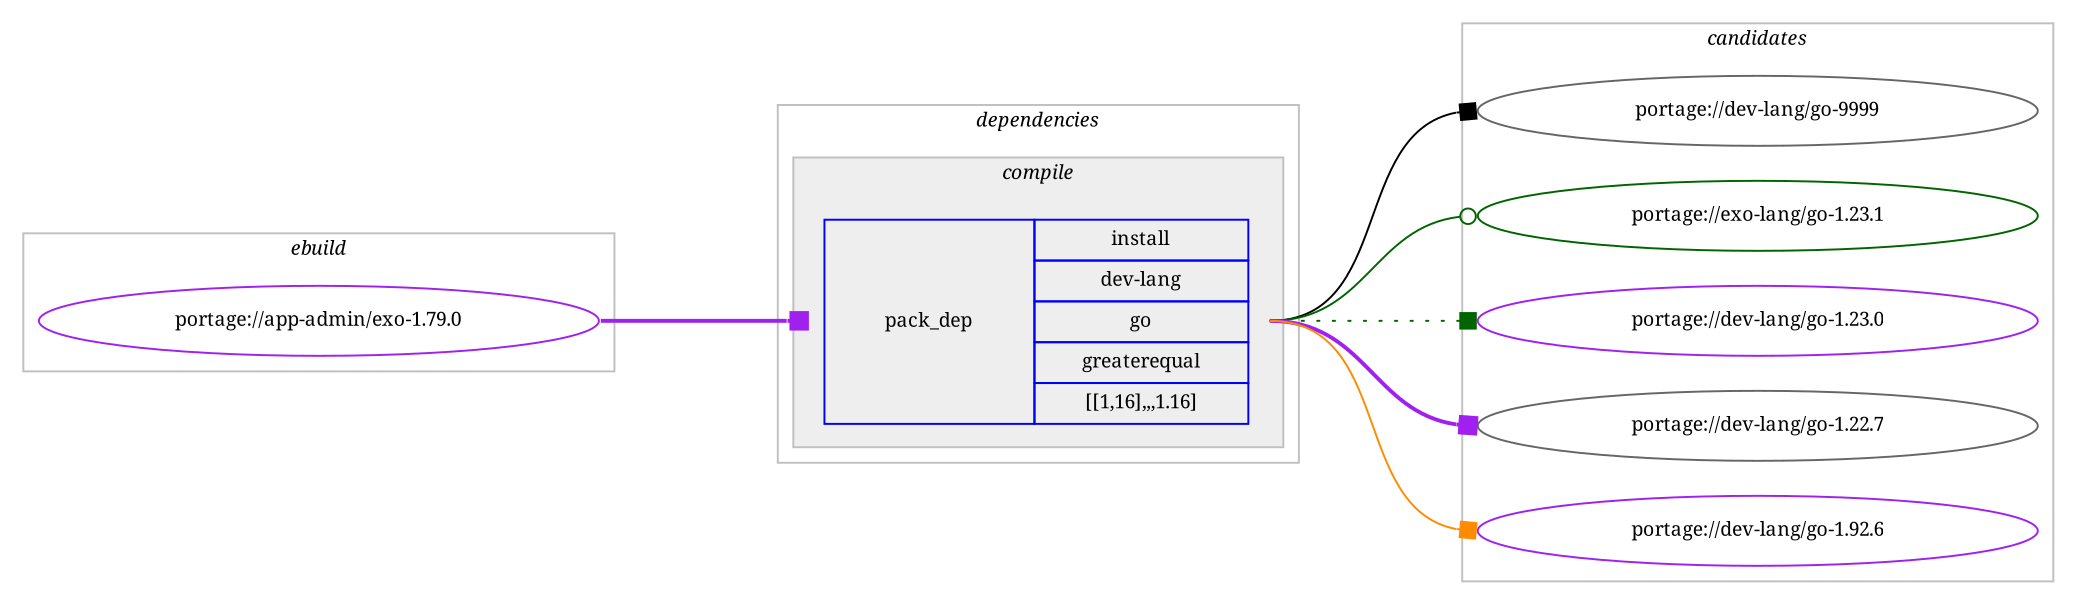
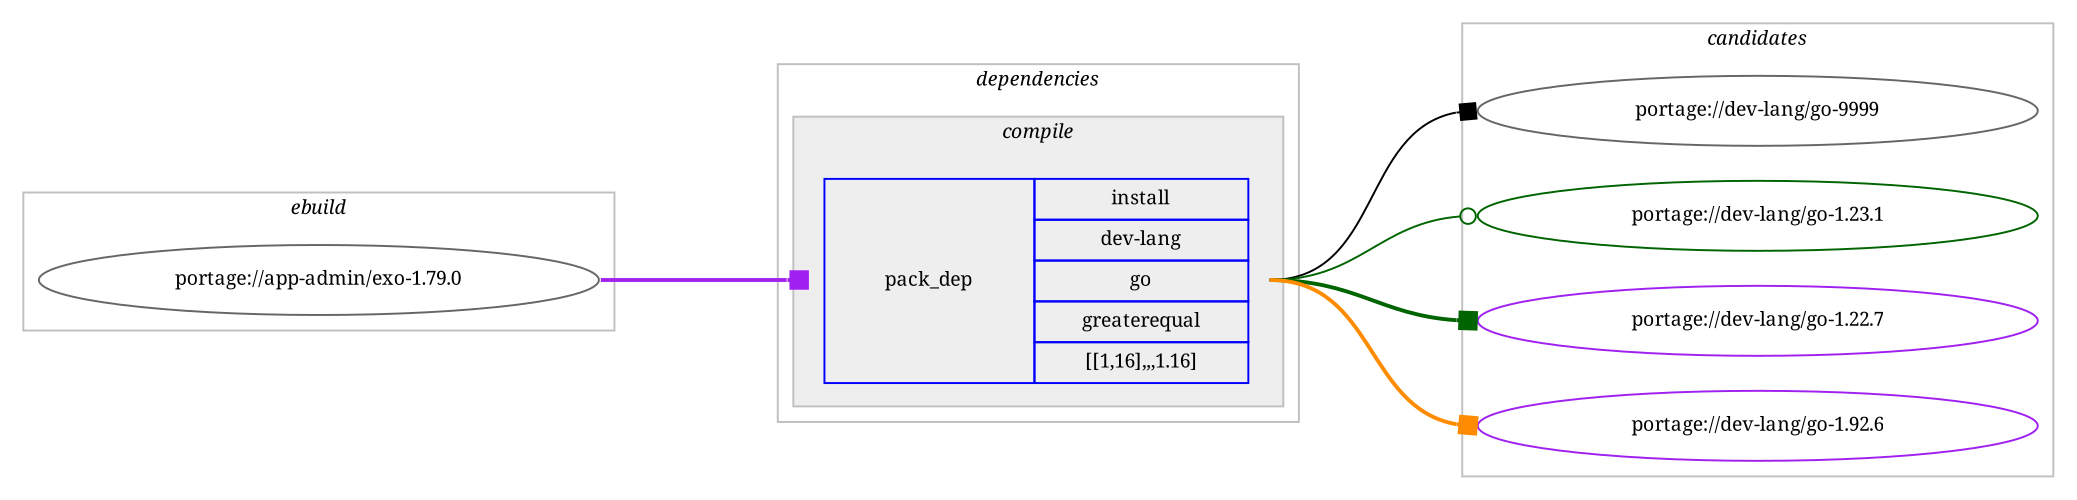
  digraph {
    compound=true
    concentrate=true
    fontname="Noto Serif"
    fontsize=10
    newrank=true
    rankdir=LR
    ranksep=1.5
    node [color=purple fontname="Noto Serif" fontsize=10]
    edge [arrowhead=box color=purple fontname="Noto Serif" headport=w style=bold tailport=e weight=100]
-   n1 [label="portage://app-admin/exo-1.79.0" width=4]
+   n1 [color=gray40 label="portage://app-admin/exo-1.79.0" width=4]
    n2 [color=blue label=<<TABLE BORDER="0" CELLBORDER="1" CELLSPACING="0" CELLPADDING="4" WIDTH="220"><TR><TD ROWSPAN="6" CELLPADDING="30">pack_dep</TD></TR><TR><TD WIDTH="110">install</TD></TR><TR><TD>dev-lang</TD></TR><TR><TD>go</TD></TR><TR><TD>greaterequal</TD></TR><TR><TD>[[1,16],,,1.16]</TD></TR></TABLE>> shape=none]
    n3 [color=gray40 label="portage://dev-lang/go-9999" width=4]
-   n4 [color=darkgreen label="portage://exo-lang/go-1.23.1" width=4]
-   n5 [label="portage://dev-lang/go-1.23.0" width=4]
-   n6 [color=gray40 label="portage://dev-lang/go-1.22.7" width=4]
+   n4 [color=darkgreen label="portage://dev-lang/go-1.23.1" width=4]
+   n6 [label="portage://dev-lang/go-1.22.7" width=4]
    n7 [label="portage://dev-lang/go-1.92.6" width=4]
    subgraph cluster_1 {
      color=gray
      label=<<i>ebuild</i>>
      n1
    }
    subgraph cluster_2 {
      color=gray
      label=<<i>dependencies</i>>
      subgraph cluster_3 {
        color=gray
        fillcolor="#eeeeee"
        label=<<i>compile</i>>
        style=filled
        subgraph sub_4 {
          color=gray
          fillcolor="#eeeeee"
          label=<<i>compile</i>>
          style=filled
          n2
        }
      }
      subgraph cluster_5 {
        color=gray
        fillcolor="#eeeeee"
        label=<<i>compile and run</i>>
        style=filled
      }
      subgraph cluster_6 {
        color=gray
        fillcolor="#eeeeee"
        label=<<i>run</i>>
        style=filled
      }
    }
    subgraph cluster_7 {
      color=gray
      label=<<i>candidates</i>>
      rank=same
      subgraph sub_8 {
        color=black
        label=<<i>candidates</i>>
        nodesep=1
        rank=same
        n3
        n4
-       n5
        n6
        n7
      }
    }
    n1 -> n2 [weight=20]
    n2 -> n3 [color=black style=solid]
    n2 -> n4 [arrowhead=odot color=darkgreen style=solid]
-   n2 -> n5 [color=darkgreen style=dotted]
-   n2 -> n6
-   n2 -> n7 [color=darkorange style=solid]
+   n2 -> n6 [color=darkgreen]
+   n2 -> n7 [color=darkorange]
  }
